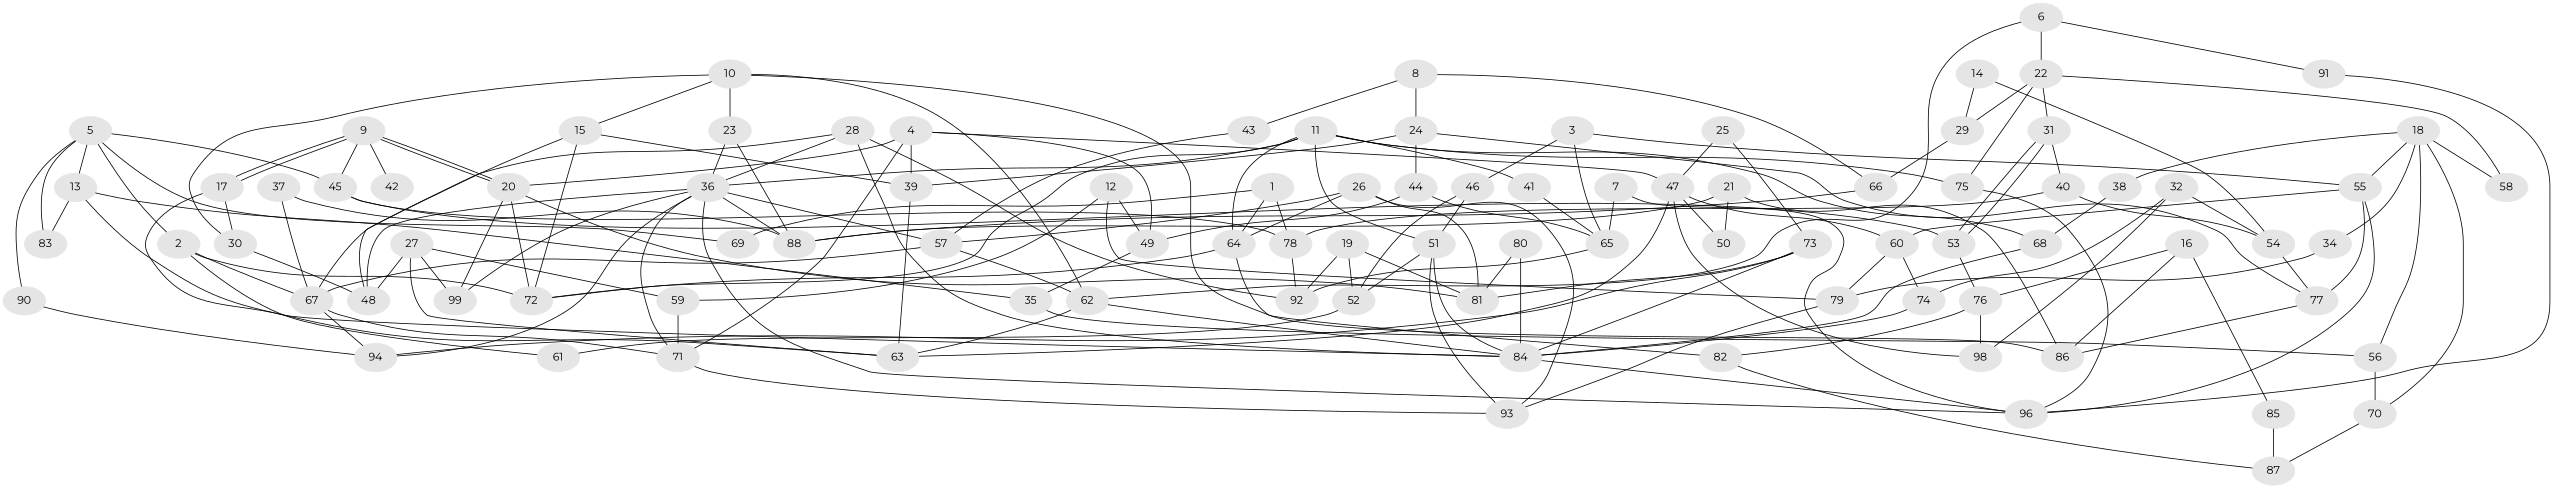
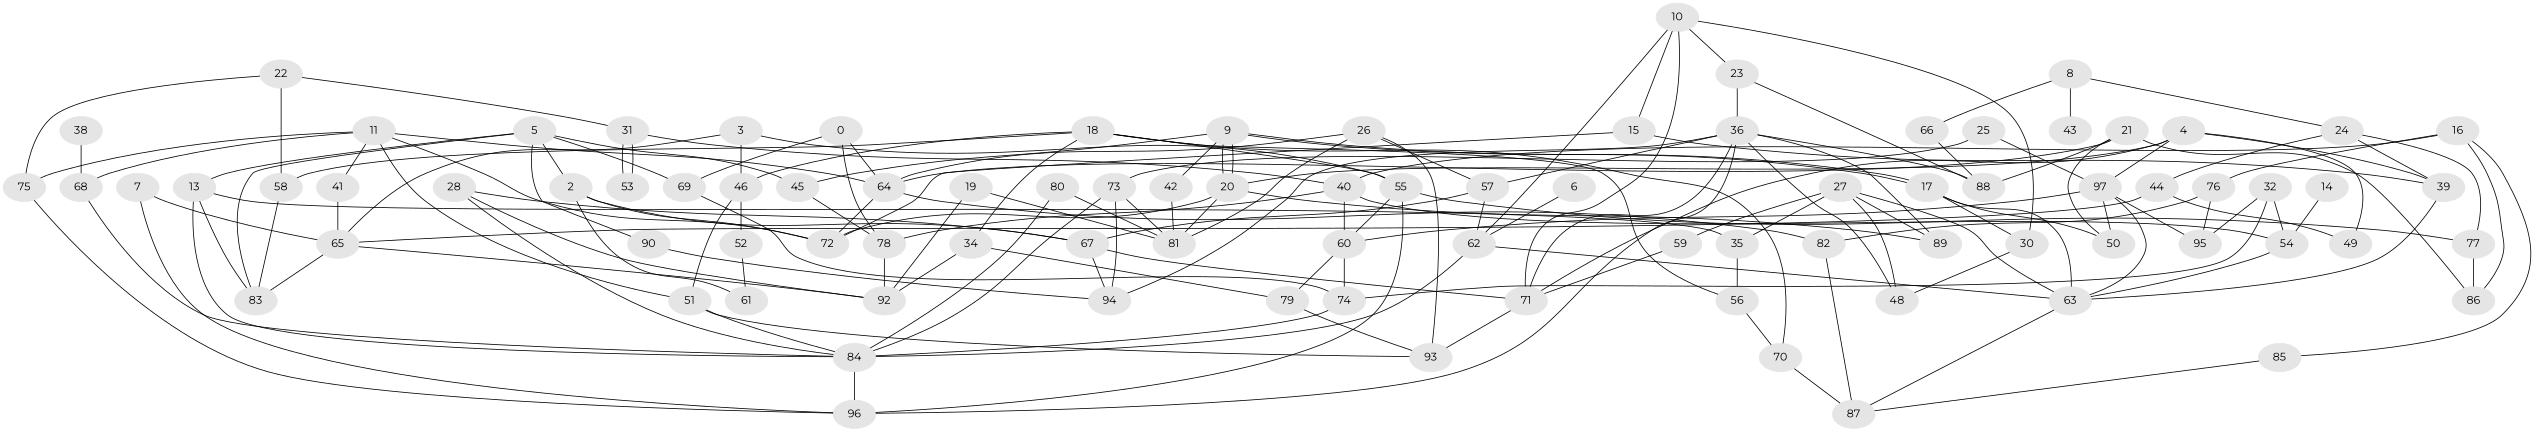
  graph {
    fontname=Montserrat
    node [color=gray90 fontname=Montserrat style=filled]
    edge [fontname=Montserrat]
-   1
+   1 [label=0]
    64
    69
    78
    72
    82
    74
    92
    2
    61
    67
    71
    94
    3
    46
    55
    65
    51
    52
    96
    77
    60
    83
    4
    20
    39
-   47
+   47 [label=97]
    49
    81
-   89 [label=99]
+   89
    63
    50
-   95 [label=98]
+   95
    93
    5
    13
    45
    90
    35
    84
-   37
    88
    53
    6
    22
    62
-   91
    75
-   29
    58
    31
    7
    8
    24
    43
    66
    44
    57
    9
    17
    42
    30
    10
    15
    23
    86
    48
    36
    11
    41
    68
-   12
    59
    79
    56
    14
    54
    16
    40
    76
    85
    87
    18
    34
    38
    70
    19
    21
    25
    73
    26
    27
    28
    32
    80
    1 -- 64
    1 -- 69
    1 -- 78
    64 -- 72
    64 -- 82
+   69 -- 74
    78 -- 92
    82 -- 87
    74 -- 84
    2 -- 72
    2 -- 61
    2 -- 67
    67 -- 71
    67 -- 94
    71 -- 93
    3 -- 46
    3 -- 55
    3 -- 65
    46 -- 51
    46 -- 52
    55 -- 96
    55 -- 77
    55 -- 60
    65 -- 92
-   51 -- 52
+   65 -- 83
    51 -- 93
    51 -- 84
    52 -- 61
    77 -- 86
    60 -- 74
    60 -- 79
    4 -- 71
    4 -- 20
    4 -- 39
    4 -- 47
    4 -- 49
    20 -- 72
    20 -- 81
    20 -- 89
    39 -- 63
    47 -- 60
    47 -- 63
    47 -- 50
    47 -- 95
+   63 -- 87
    5 -- 69
    5 -- 2
    5 -- 83
    5 -- 13
    5 -- 45
    5 -- 90
    13 -- 83
    13 -- 35
    13 -- 84
    45 -- 78
-   45 -- 53
    90 -- 94
    35 -- 56
    84 -- 96
-   37 -- 67
-   37 -- 88
-   53 -- 76
-   6 -- 22
    6 -- 62
-   6 -- 91
    22 -- 75
-   22 -- 29
    22 -- 58
    22 -- 31
    62 -- 63
    62 -- 84
-   91 -- 96
    75 -- 96
-   29 -- 66
+   58 -- 83
    31 -- 53
    31 -- 53
    31 -- 40
    7 -- 65
    7 -- 96
    8 -- 24
    8 -- 43
    8 -- 66
    24 -- 77
    24 -- 39
    24 -- 44
-   43 -- 57
    66 -- 88
    44 -- 65
    44 -- 49
    57 -- 67
    57 -- 62
    9 -- 20
    9 -- 20
    9 -- 45
    9 -- 17
    9 -- 17
    9 -- 42
    17 -- 63
+   17 -- 50
    17 -- 30
+   42 -- 81
    30 -- 48
    10 -- 62
    10 -- 30
    10 -- 15
    10 -- 23
-   10 -- 86
+   10 -- 71
    15 -- 72
    15 -- 39
-   15 -- 48
    23 -- 88
    23 -- 36
    36 -- 71
    36 -- 94
    36 -- 96
    36 -- 89
    36 -- 88
    36 -- 57
    36 -- 48
    11 -- 64
    11 -- 72
    11 -- 51
    11 -- 75
-   11 -- 36
    11 -- 41
    11 -- 68
    41 -- 65
    68 -- 84
-   12 -- 49
-   12 -- 59
-   12 -- 79
    59 -- 71
    79 -- 93
    56 -- 70
-   14 -- 29
    14 -- 54
-   54 -- 77
+   54 -- 63
    16 -- 86
+   16 -- 40
    16 -- 76
    16 -- 85
    40 -- 78
+   40 -- 60
    40 -- 54
    76 -- 82
    76 -- 95
    85 -- 87
    18 -- 55
    18 -- 58
    18 -- 56
    18 -- 34
-   18 -- 38
+   18 -- 46
    18 -- 70
+   34 -- 92
    34 -- 79
    38 -- 68
    70 -- 87
    19 -- 92
-   19 -- 52
    19 -- 81
+   21 -- 64
    21 -- 50
    21 -- 88
    21 -- 86
    25 -- 47
    25 -- 73
    73 -- 94
    73 -- 81
    73 -- 84
    26 -- 64
    26 -- 81
    26 -- 93
    26 -- 57
    27 -- 89
    27 -- 63
-   49 -- 35
+   27 -- 35
    27 -- 48
    27 -- 59
    28 -- 92
    28 -- 67
    28 -- 84
-   28 -- 36
    32 -- 74
    32 -- 95
    32 -- 54
    80 -- 81
    80 -- 84
  }
